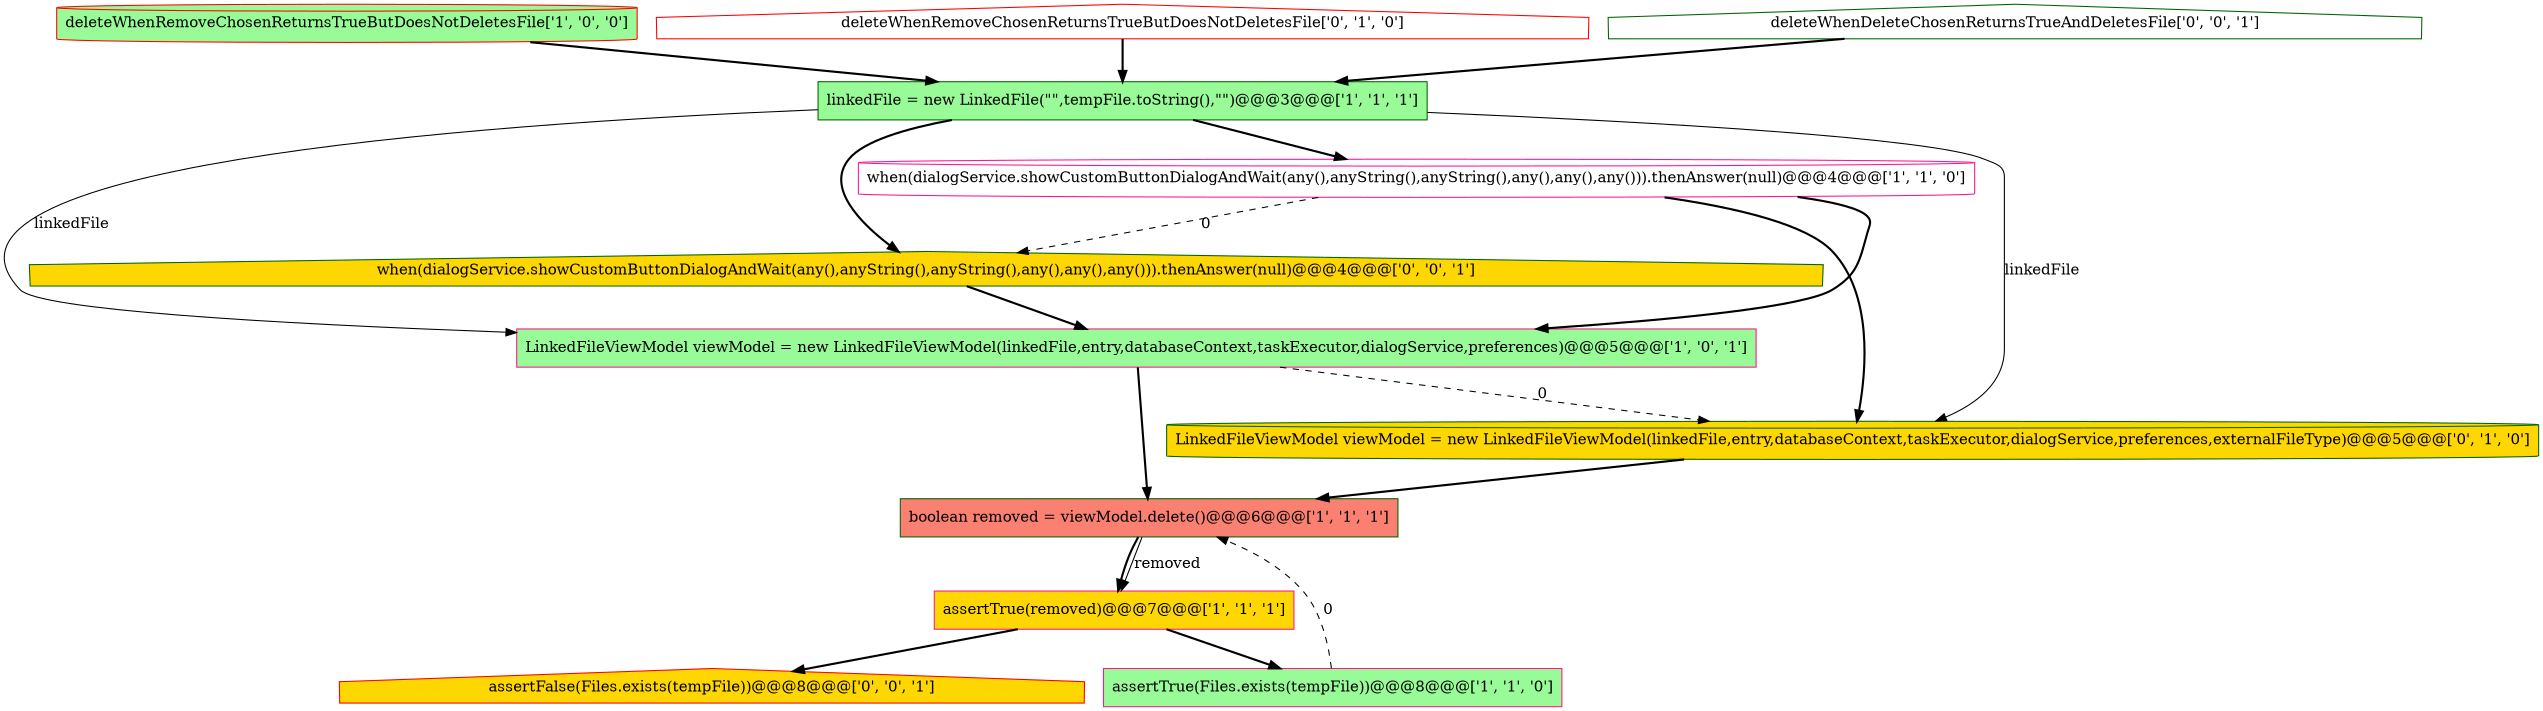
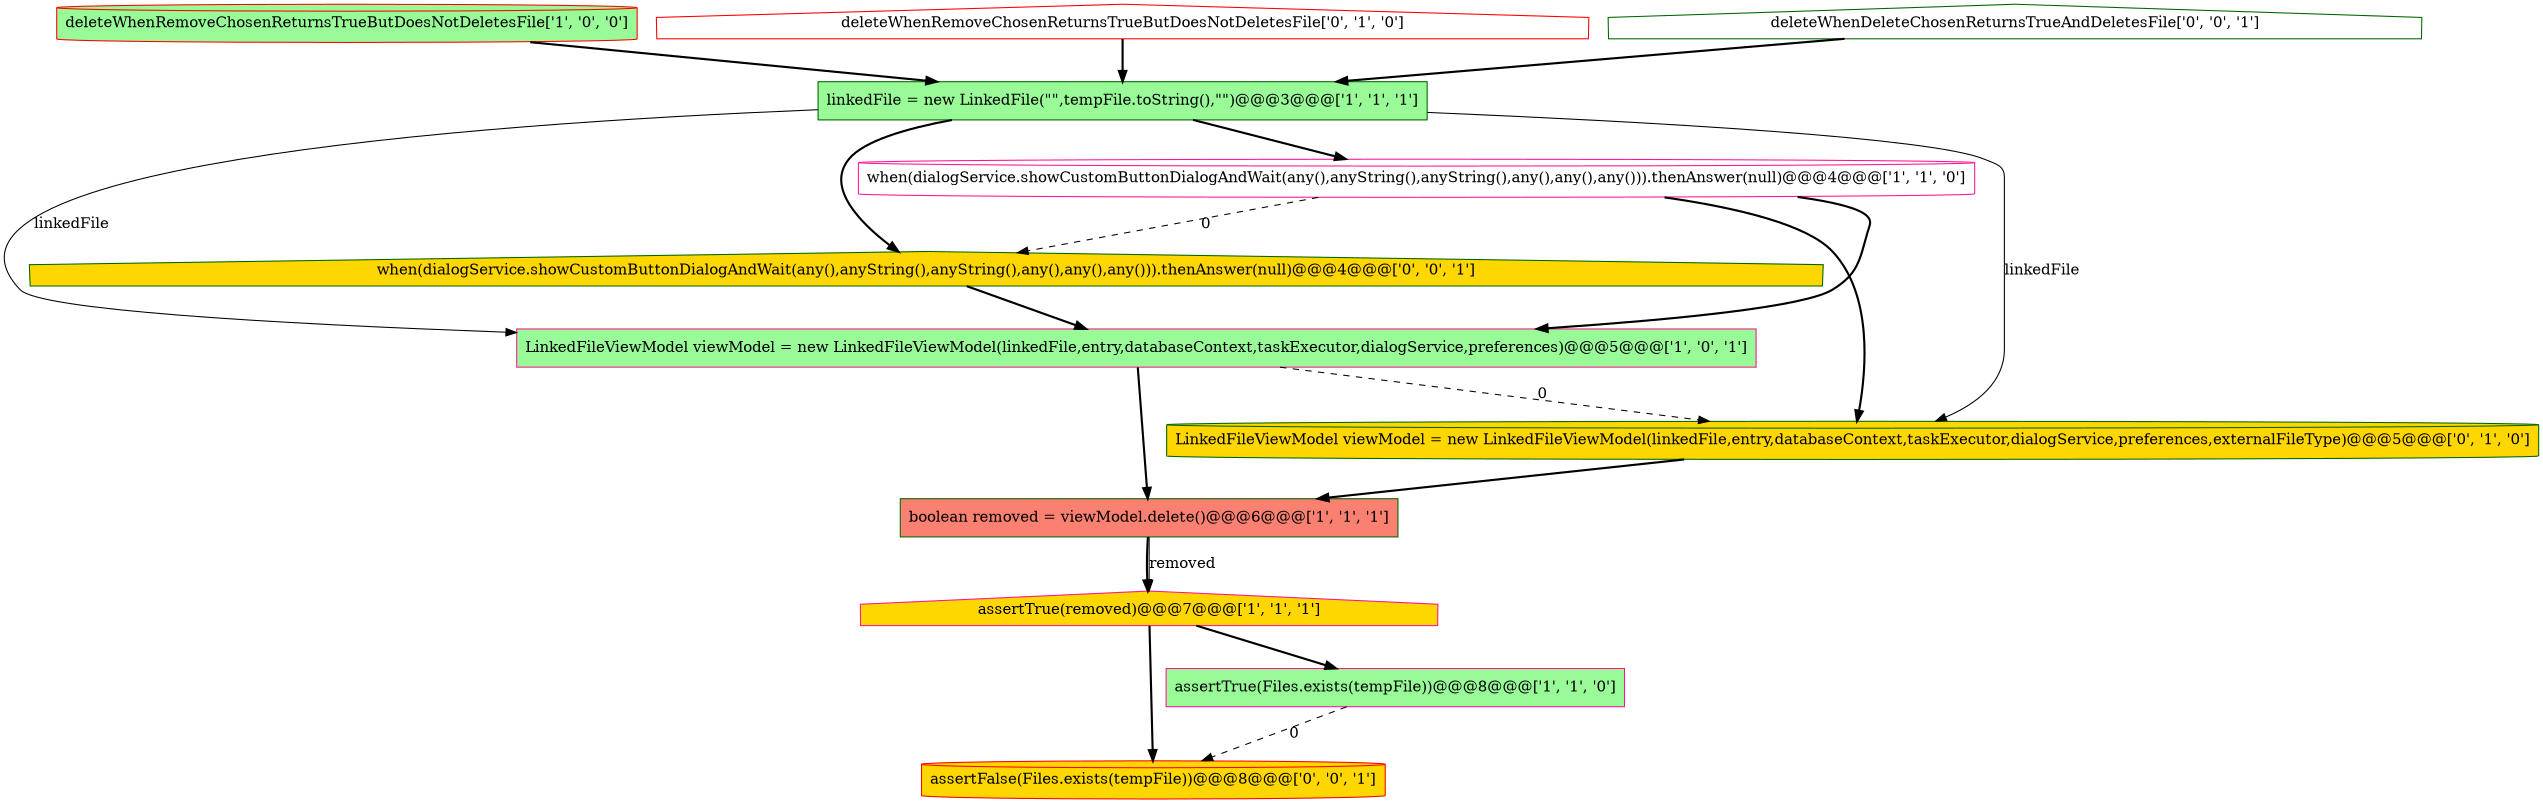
  digraph {
    node [color=darkgreen fillcolor=palegreen shape=box style=filled]
    edge [style=bold]
    n1 [color=red label="deleteWhenRemoveChosenReturnsTrueButDoesNotDeletesFile['1', '0', '0']" shape=cylinder]
    n2 [label="linkedFile = new LinkedFile(\"\",tempFile.toString(),\"\")@@@3@@@['1', '1', '1']"]
    n3 [fillcolor=gold label="when(dialogService.showCustomButtonDialogAndWait(any(),anyString(),anyString(),any(),any(),any())).thenAnswer(null)@@@4@@@['0', '0', '1']" shape=house]
    n4 [color=deeppink label="LinkedFileViewModel viewModel = new LinkedFileViewModel(linkedFile,entry,databaseContext,taskExecutor,dialogService,preferences)@@@5@@@['1', '0', '1']"]
    n5 [fillcolor=gold label="LinkedFileViewModel viewModel = new LinkedFileViewModel(linkedFile,entry,databaseContext,taskExecutor,dialogService,preferences,externalFileType)@@@5@@@['0', '1', '0']" shape=cylinder]
    n6 [color=deeppink fillcolor=white label="when(dialogService.showCustomButtonDialogAndWait(any(),anyString(),anyString(),any(),any(),any())).thenAnswer(null)@@@4@@@['1', '1', '0']" shape=cylinder]
    n7 [fillcolor=salmon label="boolean removed = viewModel.delete()@@@6@@@['1', '1', '1']"]
-   n8 [color=deeppink fillcolor=gold label="assertTrue(removed)@@@7@@@['1', '1', '1']"]
+   n8 [color=deeppink fillcolor=gold label="assertTrue(removed)@@@7@@@['1', '1', '1']" shape=house]
    n9 [color=deeppink label="assertTrue(Files.exists(tempFile))@@@8@@@['1', '1', '0']"]
-   n10 [color=red fillcolor=gold label="assertFalse(Files.exists(tempFile))@@@8@@@['0', '0', '1']" shape=house]
+   n10 [color=red fillcolor=gold label="assertFalse(Files.exists(tempFile))@@@8@@@['0', '0', '1']" shape=cylinder]
    n11 [color=red fillcolor=white label="deleteWhenRemoveChosenReturnsTrueButDoesNotDeletesFile['0', '1', '0']" shape=house]
    n12 [fillcolor=white label="deleteWhenDeleteChosenReturnsTrueAndDeletesFile['0', '0', '1']" shape=house]
    n1 -> n2
    n2 -> n3
    n2 -> n4 [label=linkedFile style=solid]
    n2 -> n5 [label=linkedFile style=solid]
    n2 -> n6
    n3 -> n4
    n4 -> n5 [label=0 style=dashed]
    n4 -> n7
    n5 -> n7
    n6 -> n3 [label=0 style=dashed]
    n6 -> n4
    n6 -> n5
    n7 -> n8
    n7 -> n8 [label=removed style=solid]
    n8 -> n9
    n8 -> n10
-   n9 -> n7 [label=0 style=dashed]
+   n9 -> n10 [label=0 style=dashed]
    n11 -> n2
    n12 -> n2
  }
